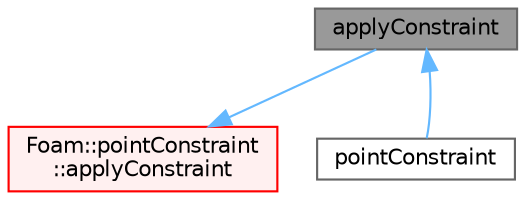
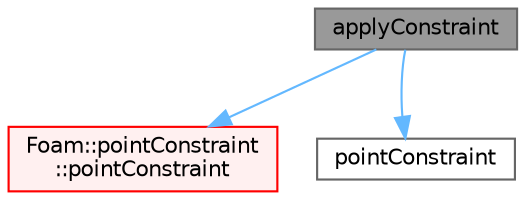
  digraph {
    rankdir=TB
    node [fontname=Helvetica fontsize=10 shape=box style=filled]
    edge [color=steelblue1 fontname=Helvetica fontsize=10 labelfontname=Helvetica labelfontsize=10 style=solid]
    n1 [color=gray40 fillcolor=grey60 fontcolor=black height=0.2 label=applyConstraint width=0.4]
-   n2 [color=red fillcolor="#FFF0F0" height=0.2 label="Foam::pointConstraint\l::applyConstraint" width=0.4]
+   n2 [color=red fillcolor="#FFF0F0" height=0.2 label="Foam::pointConstraint\l::pointConstraint" width=0.4]
    n3 [color=grey40 fillcolor=white height=0.2 label=pointConstraint width=0.4]
    n1 -> n2
-   n3 -> n1
+   n1 -> n3
  }
